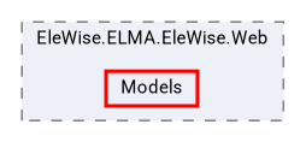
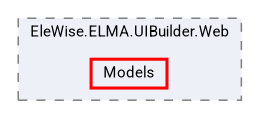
  digraph {
    compound=true
    fontname=Roboto
    n1 [color=red fillcolor="#edf0f7" fontname=Roboto fontsize=10 height=0.2 label=Models shape=box style="filled,bold" width=0.4]
    subgraph cluster_1 {
      bgcolor="#edf0f7"
      fontsize=10
-     label="EleWise.ELMA.EleWise.Web"
+     label="EleWise.ELMA.UIBuilder.Web"
      pencolor=grey50
      style="filled,dashed"
      n1
    }
  }
